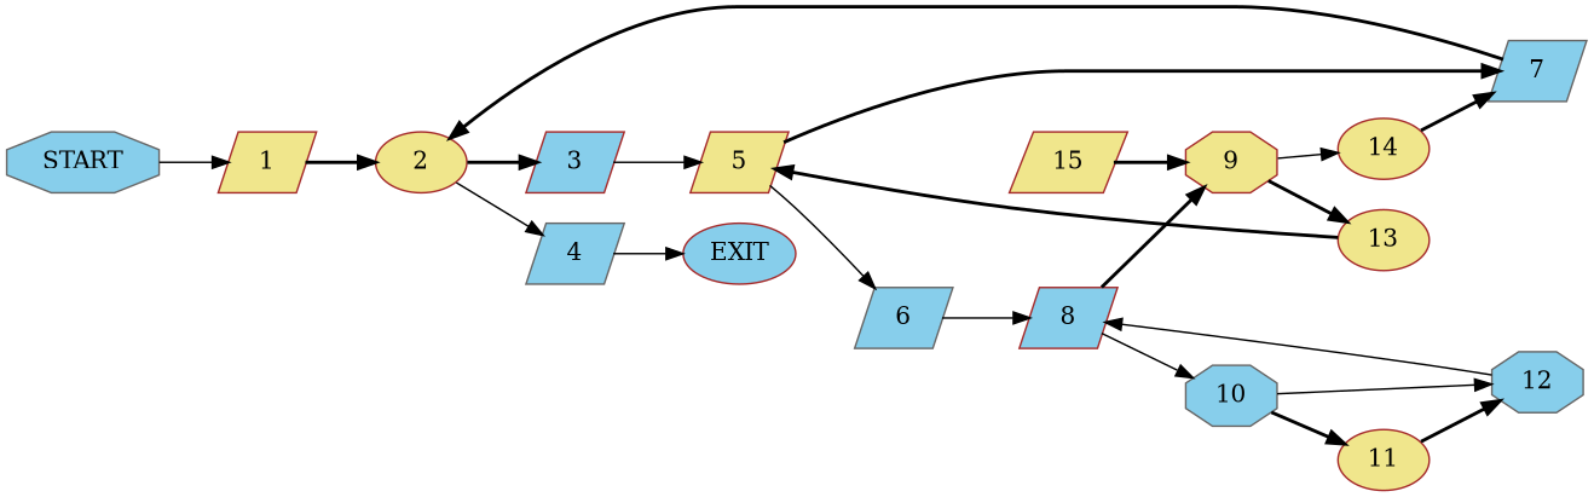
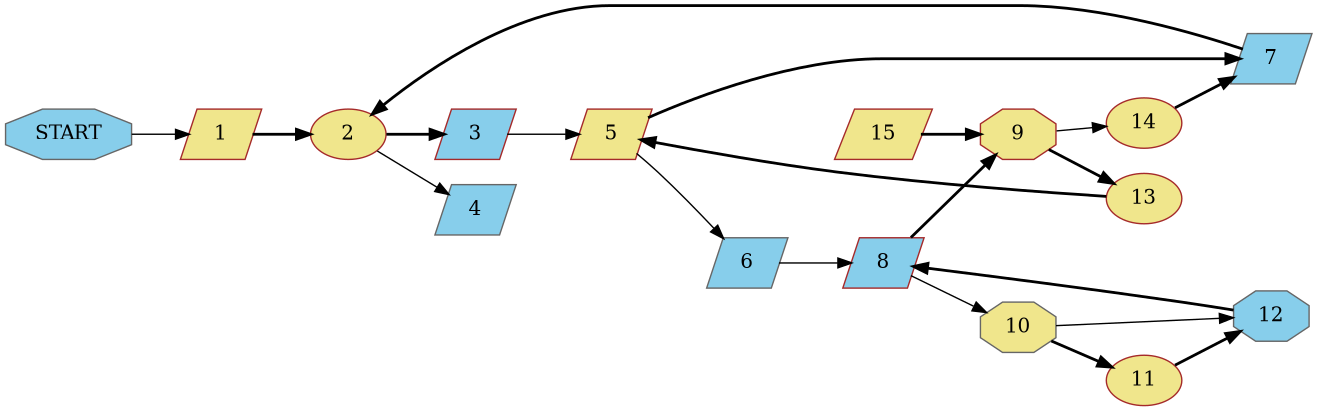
  digraph {
    rankdir=LR
    node [color=brown fillcolor=khaki shape=parallelogram style=filled]
    edge [style=bold]
    n1 [color=gray40 fillcolor=skyblue label=START shape=octagon]
    1
    2 [shape=ellipse]
-   n4 [fillcolor=skyblue label=EXIT shape=ellipse]
    3 [fillcolor=skyblue]
    4 [color=gray40 fillcolor=skyblue]
    5
    6 [color=gray40 fillcolor=skyblue]
    7 [color=gray40 fillcolor=skyblue]
    8 [fillcolor=skyblue]
    9 [shape=octagon]
-   10 [color=gray40 fillcolor=skyblue shape=octagon]
+   10 [color=gray40 shape=octagon]
    13 [shape=ellipse]
    14 [shape=ellipse]
    11 [shape=ellipse]
    12 [color=gray40 fillcolor=skyblue shape=octagon]
    15
    n1 -> 1 [style=solid]
    1 -> 2
    2 -> 3
    2 -> 4 [style=solid]
    3 -> 5 [style=solid]
-   4 -> n4 [style=solid]
    5 -> 6 [style=solid]
    5 -> 7
    6 -> 8 [style=solid]
    7 -> 2
    8 -> 9
    8 -> 10 [style=solid]
    9 -> 13
    9 -> 14 [style=solid]
    10 -> 11
    10 -> 12 [style=solid]
    13 -> 5
    14 -> 7
    11 -> 12
-   12 -> 8 [style=solid]
+   12 -> 8
    15 -> 9
  }
